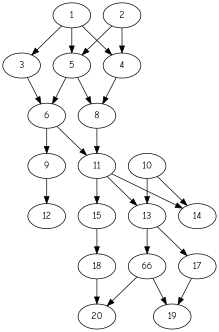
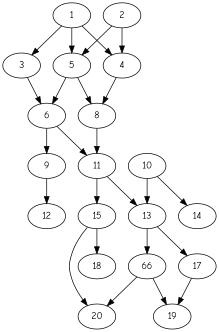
  digraph {
    fontname="Comic Neue"
    node [alpha=0.04 fontname="Comic Neue"]
    edge [fontname="Comic Neue"]
    1 [expect_size=6151168]
    3 [alpha=0.13 expect_size=41134080]
    4 [alpha=0.18 expect_size=7902208]
    5 [alpha=0.03 expect_size=12791808]
    6 [alpha=0.06 expect_size=5283840]
    8 [alpha=0.16 expect_size=28171264]
    9 [alpha=0.08 expect_size=50565120]
    11 [alpha=0.11 expect_size=38427648]
    2 [alpha=0.09 expect_size=31138816]
    12 [alpha=0.15 expect_size=48253952]
    10 [alpha=0.19 expect_size=27073536]
    13 [alpha=0.17 expect_size=21923840]
    14 [alpha=0.12 expect_size=52035584]
    15 [alpha=0.03 expect_size=46438400]
    n15 [alpha=0.16 expect_size=7458816 label=66]
    17 [alpha=0.17 expect_size=22548480]
    18 [expect_size=27985920]
    19 [alpha=0.05 expect_size=17794048]
    20 [alpha=0.06 expect_size=37814272]
    1 -> 3
    1 -> 4
    1 -> 5
    3 -> 6
    4 -> 8
    5 -> 6
    5 -> 8
    6 -> 9
    6 -> 11
    8 -> 11
    9 -> 12
    11 -> 13
-   11 -> 14
    11 -> 15
    2 -> 4
    2 -> 5
    10 -> 13
    10 -> 14
    13 -> n15
    13 -> 17
    15 -> 18
    n15 -> 19
    n15 -> 20
    17 -> 19
-   18 -> 20
+   15 -> 20
  }
